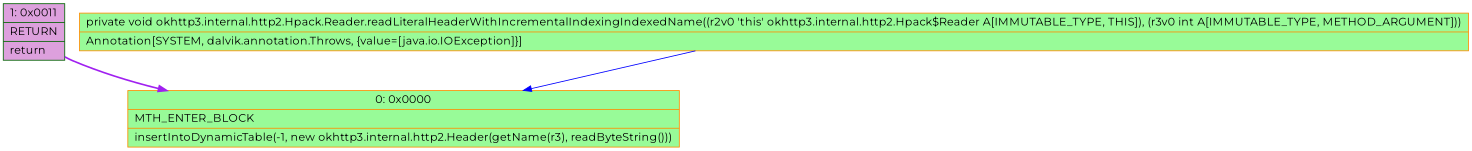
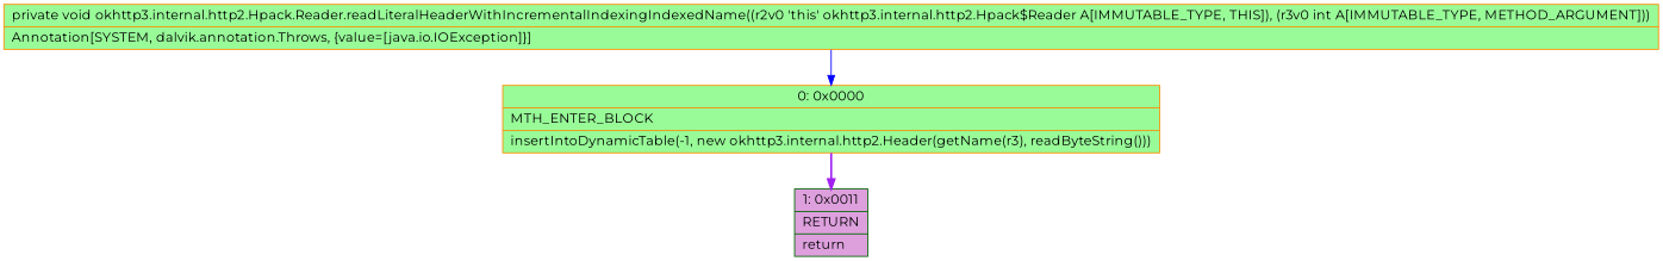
  digraph {
    fontname=Montserrat
    node [shape=record style=filled fillcolor=palegreen color=darkorange fontname=Montserrat]
    edge [fontname=Montserrat]
    n1 [label="{0\:\ 0x0000|MTH_ENTER_BLOCK\l|insertIntoDynamicTable(\-1, new okhttp3.internal.http2.Header(getName(r3), readByteString()))\l}"]
    n2 [label="{1\:\ 0x0011|RETURN\l|return\l}" fillcolor=plum color=darkgreen]
    n3 [label="{private void okhttp3.internal.http2.Hpack.Reader.readLiteralHeaderWithIncrementalIndexingIndexedName((r2v0 'this' okhttp3.internal.http2.Hpack$Reader A[IMMUTABLE_TYPE, THIS]), (r3v0 int A[IMMUTABLE_TYPE, METHOD_ARGUMENT]))  | Annotation[SYSTEM, dalvik.annotation.Throws, \{value=[java.io.IOException]\}]\l}"]
-   n2 -> n1 [color=purple style=bold]
+   n1 -> n2 [color=purple style=bold]
    n3 -> n1 [color=blue style=solid]
  }
